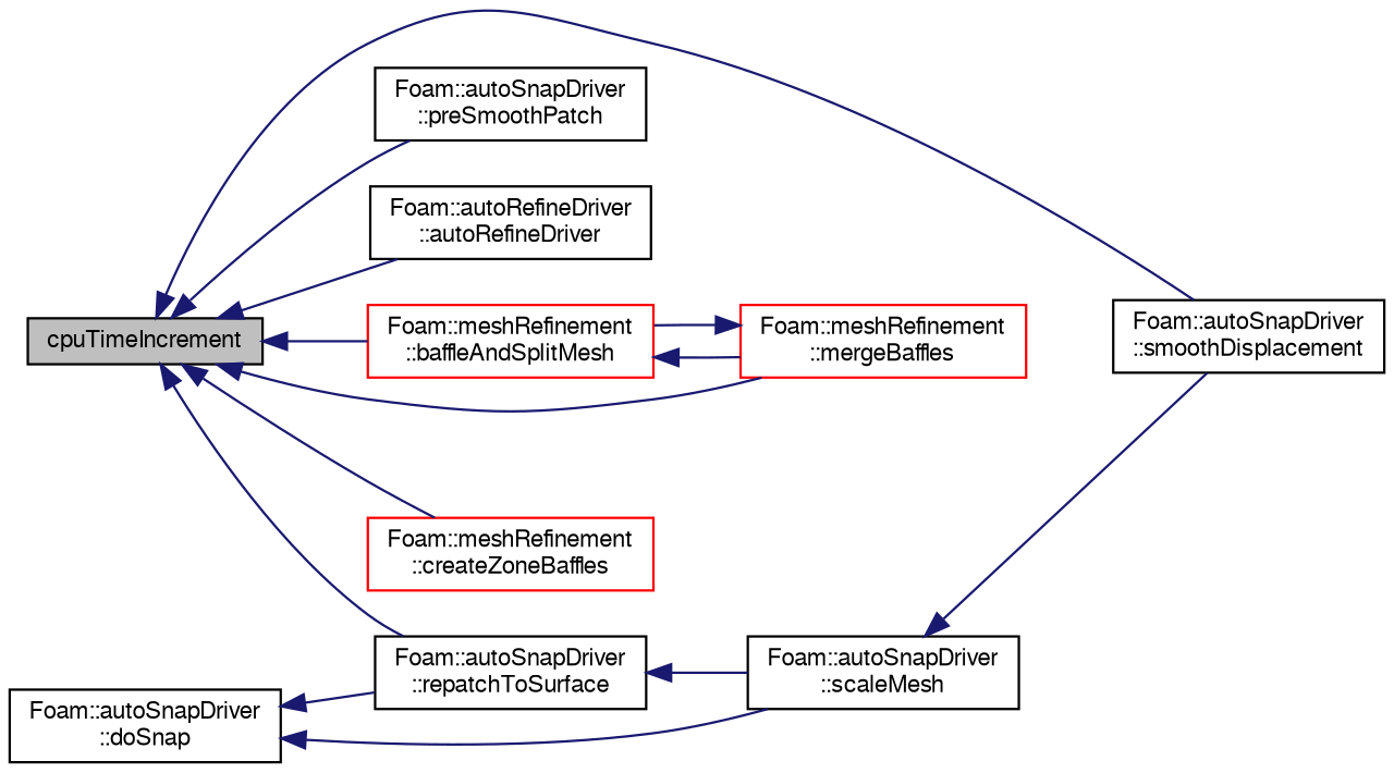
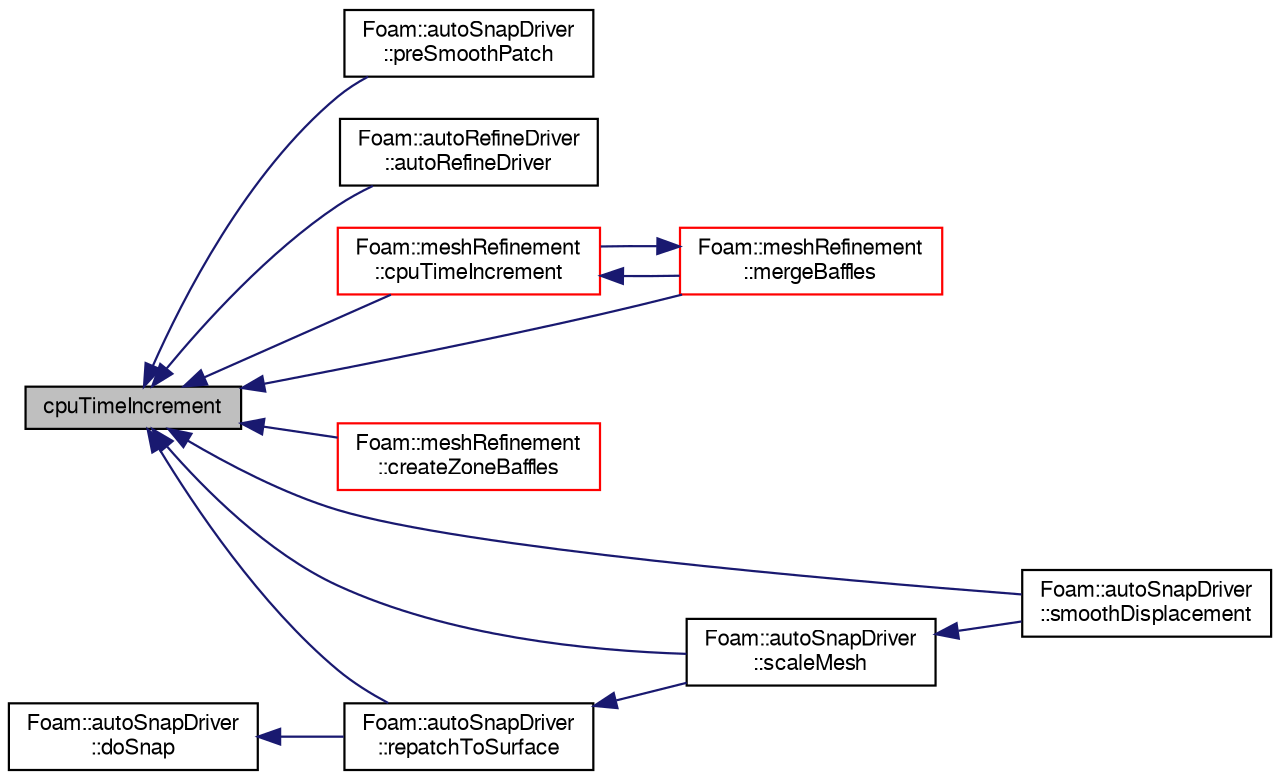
  digraph {
    rankdir=LR
    node [color=black fontname=FreeSans fontsize=10 shape=record]
    edge [color=midnightblue dir=back fontname=FreeSans fontsize=10 labelfontname=FreeSans labelfontsize=10 style=solid]
    n1 [fillcolor=grey75 fontcolor=black height=0.2 label=cpuTimeIncrement style=filled width=0.4]
    n2 [height=0.2 label="Foam::autoRefineDriver\l::autoRefineDriver" width=0.4]
-   n3 [color=red height=0.2 label="Foam::meshRefinement\l::baffleAndSplitMesh" width=0.4]
+   n3 [color=red height=0.2 label="Foam::meshRefinement\l::cpuTimeIncrement" width=0.4]
    n4 [color=red height=0.2 label="Foam::meshRefinement\l::mergeBaffles" width=0.4]
    n5 [color=red height=0.2 label="Foam::meshRefinement\l::createZoneBaffles" width=0.4]
    n6 [height=0.2 label="Foam::autoSnapDriver\l::repatchToSurface" width=0.4]
    n7 [height=0.2 label="Foam::autoSnapDriver\l::scaleMesh" width=0.4]
    n8 [height=0.2 label="Foam::autoSnapDriver\l::smoothDisplacement" width=0.4]
    n9 [height=0.2 label="Foam::autoSnapDriver\l::preSmoothPatch" width=0.4]
    n10 [height=0.2 label="Foam::autoSnapDriver\l::doSnap" width=0.4]
    n1 -> n2
    n1 -> n3
    n1 -> n4
    n1 -> n5
    n1 -> n6
-   n10 -> n7
+   n1 -> n7
    n1 -> n8
    n1 -> n9
    n3 -> n4
    n4 -> n3
    n6 -> n7
    n7 -> n8
    n10 -> n6
  }
